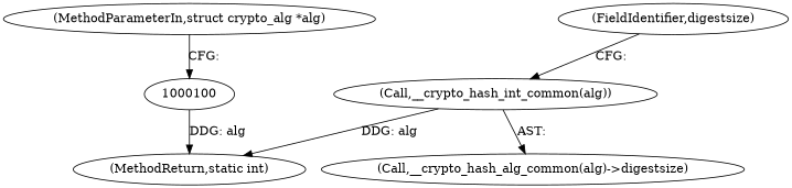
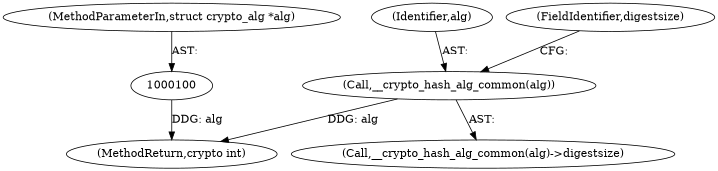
  digraph {
-   n1 [label="(Call,__crypto_hash_int_common(alg))"]
-   n2 [label="(MethodReturn,static int)"]
+   n1 [label="(Call,__crypto_hash_alg_common(alg))"]
+   n2 [label="(MethodReturn,crypto int)"]
    n3 [label="(Call,__crypto_hash_alg_common(alg)->digestsize)"]
+   n4 [label="(Identifier,alg)"]
    n5 [label="(MethodParameterIn,struct crypto_alg *alg)"]
    1000100
    n7 [label="(FieldIdentifier,digestsize)"]
    n1 -> n2 [label="DDG: alg"]
    n1 -> n3 [label="AST: "]
-   n5 -> 1000100 [label="CFG: "]
+   n4 -> n1 [label="AST: "]
+   n5 -> 1000100 [label="AST: "]
    1000100 -> n2 [label="DDG: alg"]
    n7 -> n1 [label="CFG: "]
  }
